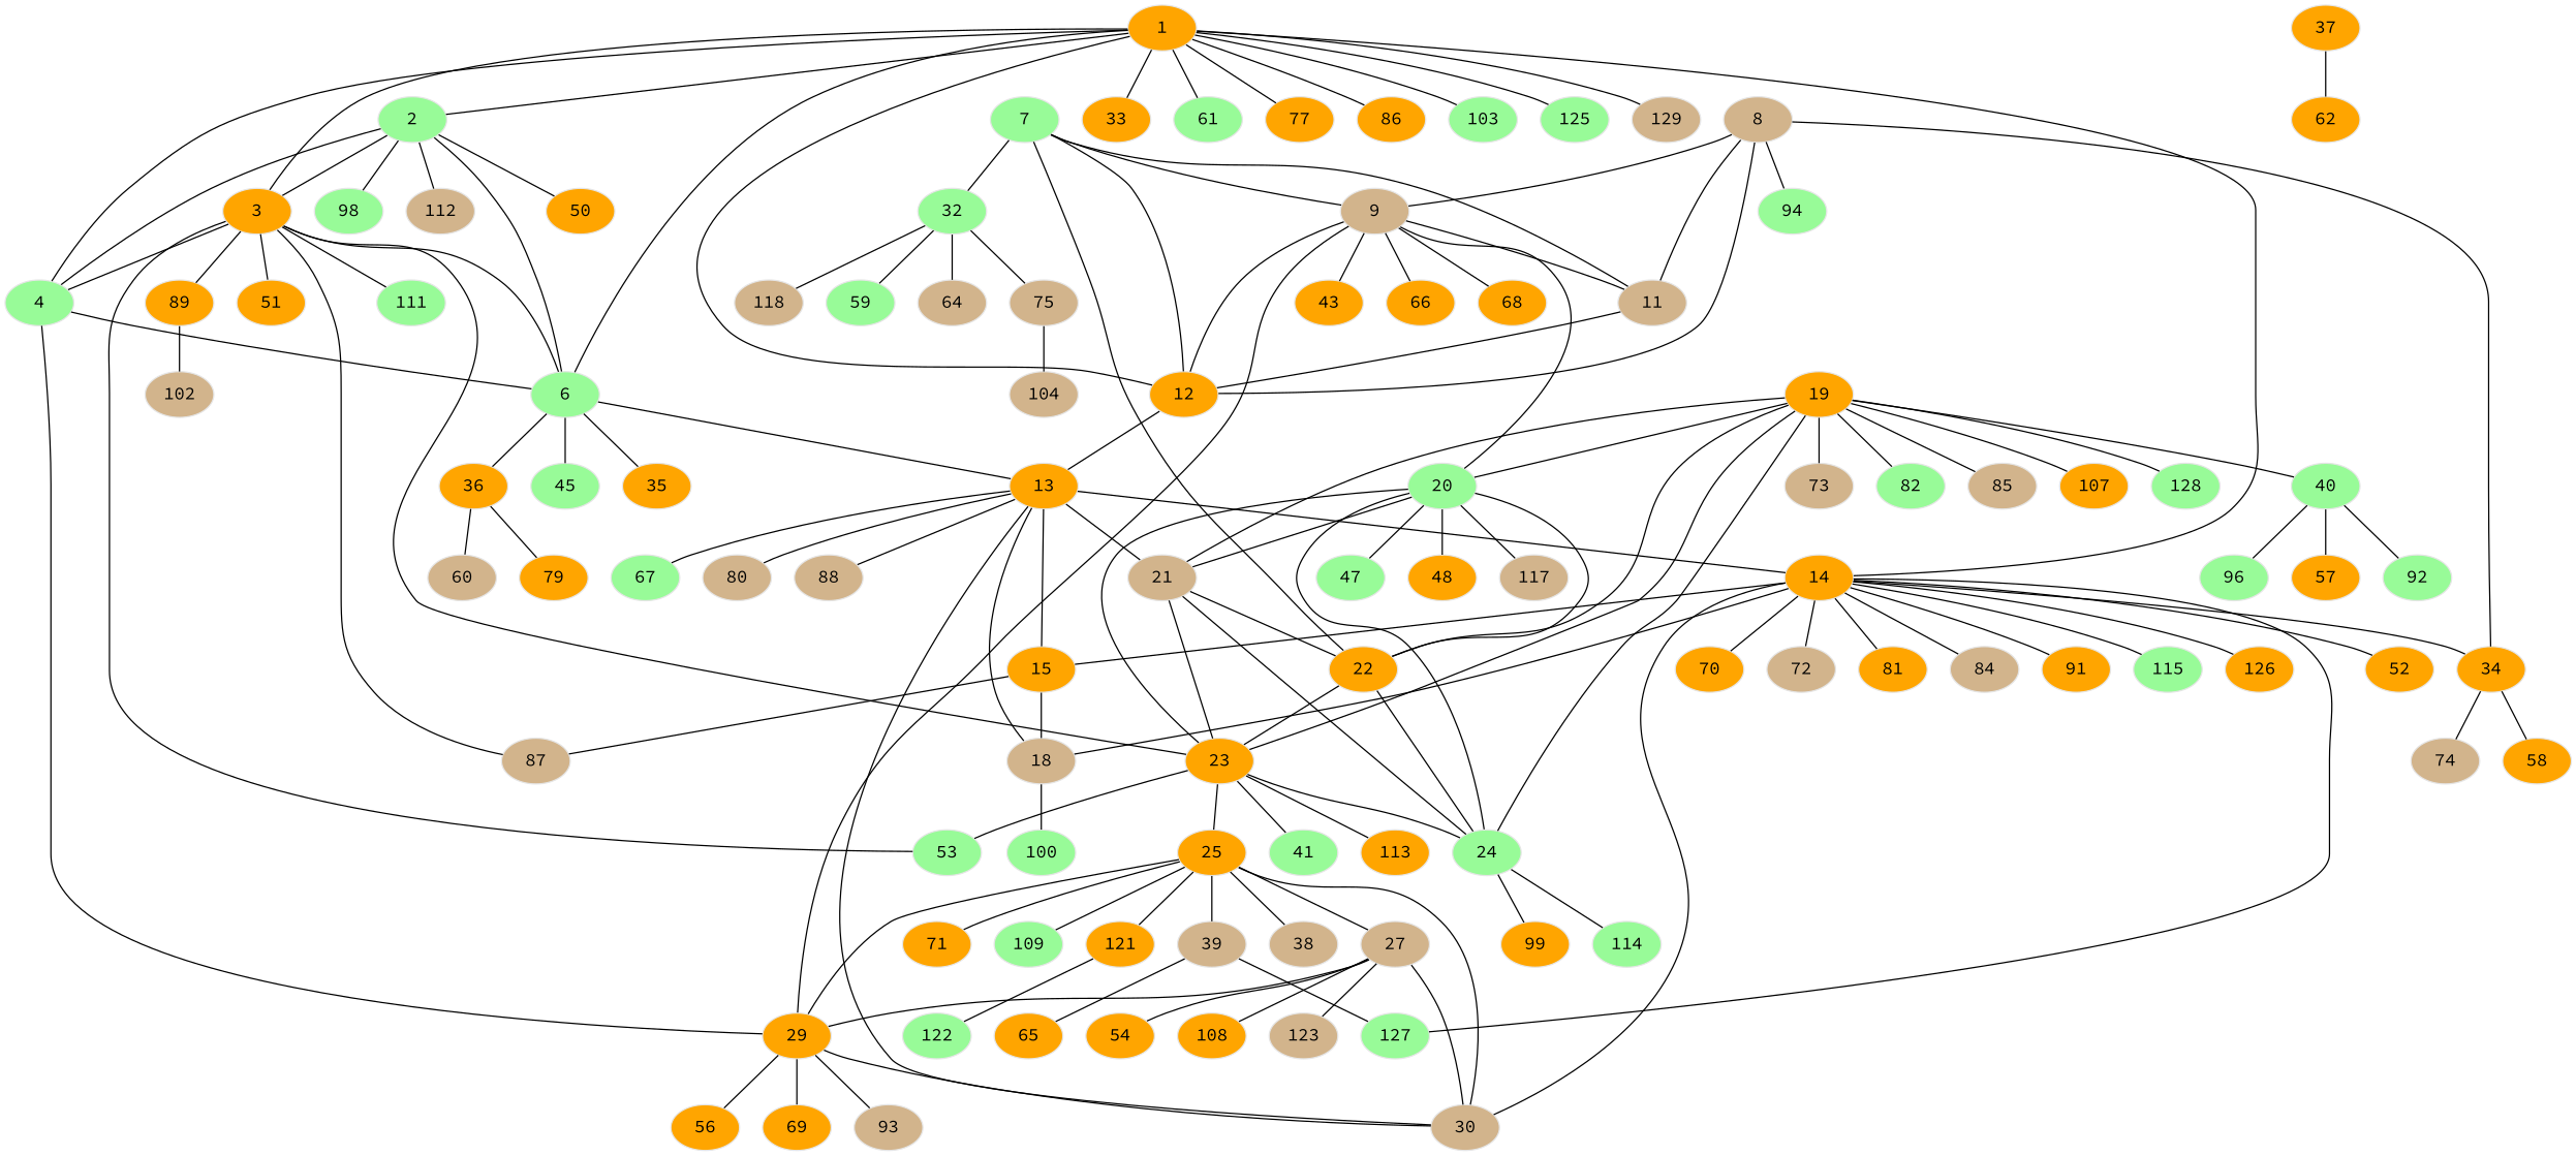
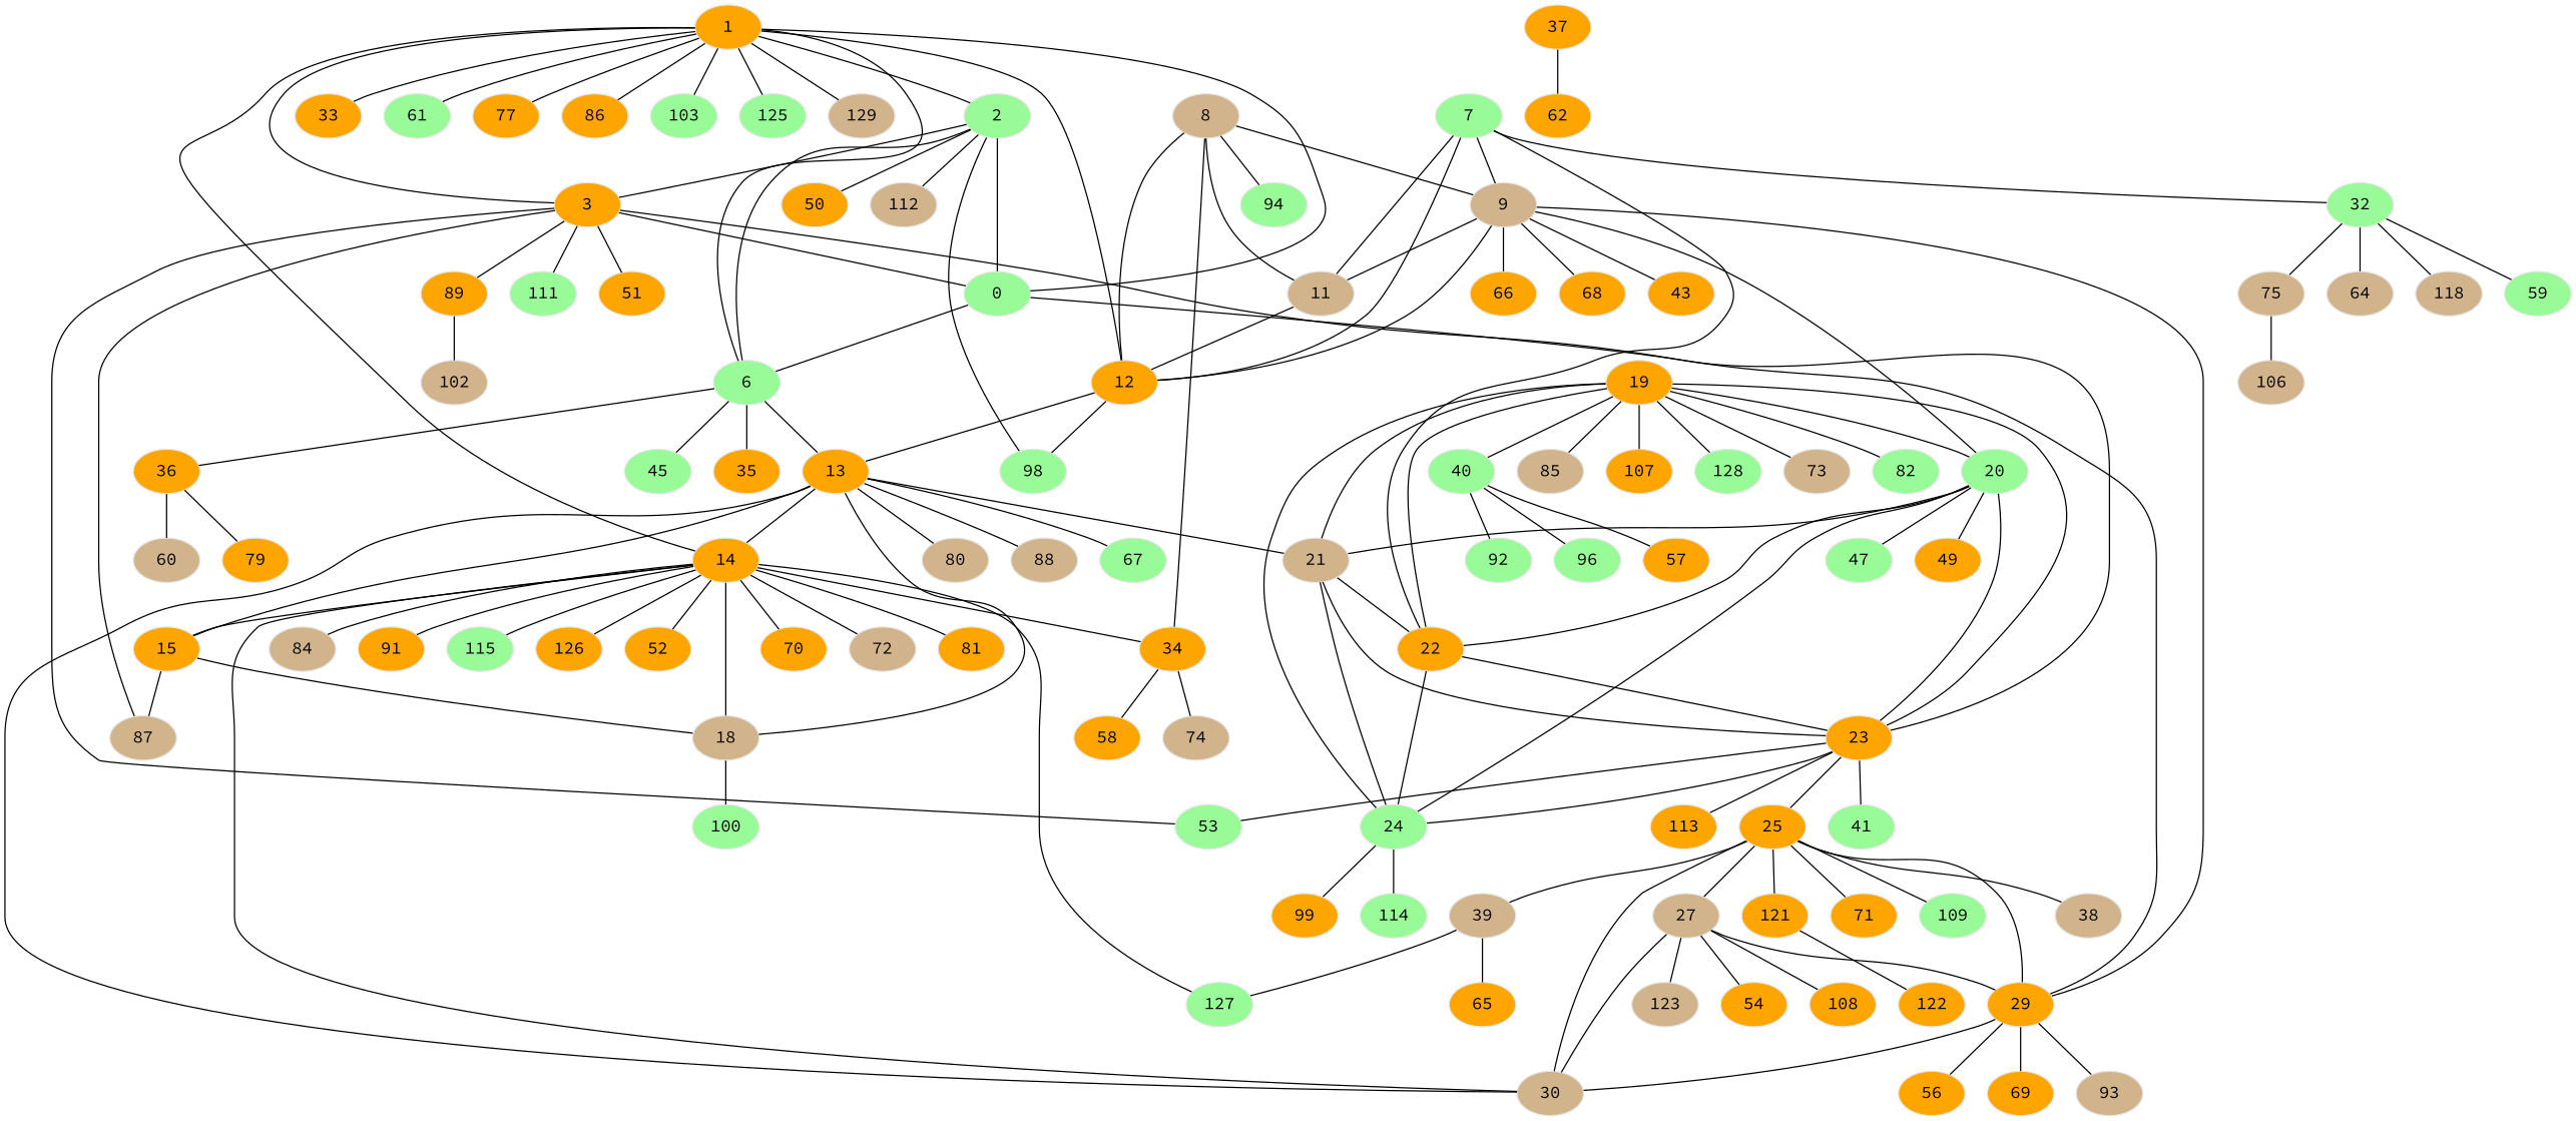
  graph {
    fontname="Source Code Pro"
    node [color=gray90 fillcolor=orange fontname="Source Code Pro" style=filled]
    edge [fontname="Source Code Pro"]
    1 [super="+106"]
    2 [fillcolor=palegreen super="+46"]
    3 [super="+110"]
-   4 [fillcolor=palegreen super="+5"]
+   4 [fillcolor=palegreen super="+5" label=0]
    6 [fillcolor=palegreen super="+78"]
    12
    14 [super="+17"]
    33
    61 [fillcolor=palegreen]
    77
    86
    103 [fillcolor=palegreen]
    125 [fillcolor=palegreen]
    129 [fillcolor=tan]
    50
    98 [fillcolor=palegreen]
    112 [fillcolor=tan]
    23
    51
    53 [fillcolor=palegreen]
    87 [fillcolor=tan]
    89
    111 [fillcolor=palegreen]
    29 [super="+105"]
    13 [super="+16"]
    35
    36
    45 [fillcolor=palegreen super="+49"]
    34
    15 [super="+95"]
    18 [fillcolor=tan]
    30 [fillcolor=tan super="+90"]
    52
    70
    72 [fillcolor=tan]
    81
    84 [fillcolor=tan]
    91
    115 [fillcolor=palegreen]
    126
    127 [fillcolor=palegreen]
    24 [fillcolor=palegreen super="+55"]
    25 [super="+26"]
    41 [fillcolor=palegreen]
    113
    102 [fillcolor=tan]
    56
    69
    93 [fillcolor=tan]
    21 [fillcolor=tan super="+76"]
    67 [fillcolor=palegreen]
    80 [fillcolor=tan]
    88 [fillcolor=tan]
    60 [fillcolor=tan]
    79
    7 [fillcolor=palegreen super="+10"]
    9 [fillcolor=tan super="+120"]
    11 [fillcolor=tan super="+124"]
    22 [super="+31"]
    32 [fillcolor=palegreen super="+42"]
    8 [fillcolor=tan super="+83"]
    94 [fillcolor=palegreen]
    20 [fillcolor=palegreen super="+44"]
    43
    66 [super="+119"]
    68
    59 [fillcolor=palegreen]
    64 [fillcolor=tan]
    75 [fillcolor=tan]
    118 [fillcolor=tan]
    58
    74 [fillcolor=tan]
    47 [fillcolor=palegreen]
-   48
-   117 [fillcolor=tan]
+   48 [label=49]
    100 [fillcolor=palegreen]
    37
    62
    19 [super="+116"]
    40 [fillcolor=palegreen super="+97"]
    73 [fillcolor=tan]
    82 [fillcolor=palegreen]
    85 [fillcolor=tan]
    107
    128 [fillcolor=palegreen]
    99
    114 [fillcolor=palegreen]
    57
    92 [fillcolor=palegreen]
    96 [fillcolor=palegreen]
    27 [fillcolor=tan super="+28"]
    38 [fillcolor=tan]
    39 [fillcolor=tan super="+63"]
    71
    109 [fillcolor=palegreen]
    121
    54 [super="+101"]
    108
    123 [fillcolor=tan]
    65
-   122 [fillcolor=palegreen]
-   104 [fillcolor=tan]
+   122
+   104 [fillcolor=tan label=106]
    1 -- 2
    1 -- 3
    1 -- 4 [weight=2]
    1 -- 6
    1 -- 12
    1 -- 14
    1 -- 33
    1 -- 61
    1 -- 77
    1 -- 86
    1 -- 103
    1 -- 125
    1 -- 129
    2 -- 3
    2 -- 4 [weight=2]
    2 -- 6
    2 -- 50
    2 -- 98
    2 -- 112
    3 -- 4 [weight=2]
-   3 -- 6
    3 -- 23
    3 -- 51
    3 -- 53
    3 -- 87
    3 -- 89
    3 -- 111
    4 -- 6 [weight=2]
    4 -- 29
    6 -- 13
    6 -- 35
    6 -- 36
    6 -- 45
+   12 -- 98
    12 -- 13
    14 -- 34
    14 -- 15 [weight=2]
    14 -- 18 [weight=2]
    14 -- 30
    14 -- 52
    14 -- 70
    14 -- 72
    14 -- 81
    14 -- 84
    14 -- 91
    14 -- 115
    14 -- 126
    14 -- 127
    23 -- 53
    23 -- 24
    23 -- 25
    23 -- 41
    23 -- 113
    89 -- 102
    29 -- 30
    29 -- 56
    29 -- 69
    29 -- 93
    13 -- 14 [weight=4]
    13 -- 15 [weight=2]
    13 -- 18 [weight=2]
    13 -- 30
    13 -- 21
    13 -- 67
    13 -- 80
    13 -- 88
    36 -- 60
    36 -- 79
    34 -- 58
    34 -- 74
    15 -- 87
    15 -- 18
    18 -- 100
    24 -- 99
    24 -- 114
    25 -- 29 [weight=2]
    25 -- 30 [weight=2]
    25 -- 27 [weight=4]
    25 -- 38
    25 -- 39
    25 -- 71
    25 -- 109
    25 -- 121
    21 -- 23
    21 -- 24
    21 -- 22
    7 -- 12 [weight=2]
    7 -- 9 [weight=2]
    7 -- 11 [weight=2]
    7 -- 22
    7 -- 32
    9 -- 12
    9 -- 29
    9 -- 11
    9 -- 20
    9 -- 43
    9 -- 66
    9 -- 68
    11 -- 12
    22 -- 23
    22 -- 24
    32 -- 59
    32 -- 64
    32 -- 75
    32 -- 118
    8 -- 12
    8 -- 34
    8 -- 9
    8 -- 11
    8 -- 94
    20 -- 23
    20 -- 24
    20 -- 21
    20 -- 22
    20 -- 47
    20 -- 48
-   20 -- 117
    75 -- 104
    37 -- 62
    19 -- 23
    19 -- 24
    19 -- 21
    19 -- 22
    19 -- 20
    19 -- 40
    19 -- 73
    19 -- 82
    19 -- 85
    19 -- 107
    19 -- 128
    40 -- 57
    40 -- 92
    40 -- 96
    27 -- 29 [weight=2]
    27 -- 30 [weight=2]
    27 -- 54
    27 -- 108
    27 -- 123
    39 -- 127
    39 -- 65
    121 -- 122
  }
